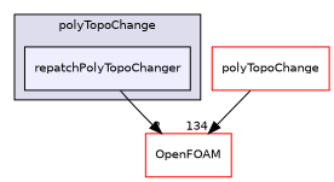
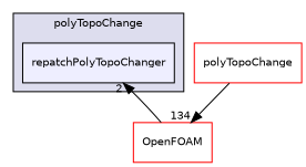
  digraph {
    compound=true
    node [fontname=Helvetica fontsize=10 shape=box color=red]
    edge [labeldistance=1.5 labelfontname=Helvetica labelfontsize=10]
    n1 [fillcolor="#eeeeff" label=repatchPolyTopoChanger pencolor=black style=filled color=""]
    n2 [label=OpenFOAM]
    n3 [label=polyTopoChange]
    subgraph cluster_1 {
      bgcolor="#ddddee"
      fontname=Helvetica
      fontsize=10
      label=polyTopoChange
      pencolor=black
      n1
    }
-   n1 -> n2 [headlabel=2]
+   n2 -> n1 [headlabel=2]
    n3 -> n2 [headlabel=134]
  }
